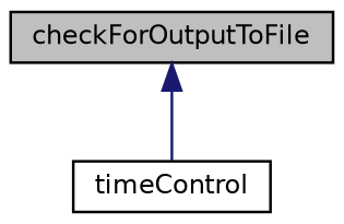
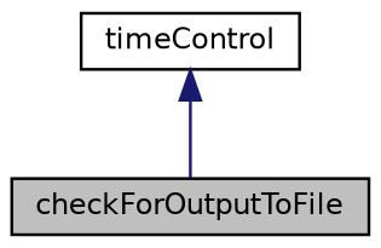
  digraph {
    rankdir=TB
    node [color=black fontname=Helvetica fontsize=10 shape=record style=filled]
    n1 [fillcolor=grey75 fontcolor=black height=0.2 label=checkForOutputToFile width=0.4]
    n2 [fillcolor=white height=0.2 label=timeControl width=0.4]
-   n1 -> n2 [color=midnightblue dir=back fontname=Helvetica fontsize=10 labelfontname=Helvetica labelfontsize=10 style=solid]
+   n2 -> n1 [color=midnightblue dir=back fontname=Helvetica fontsize=10 labelfontname=Helvetica labelfontsize=10 style=solid]
  }
